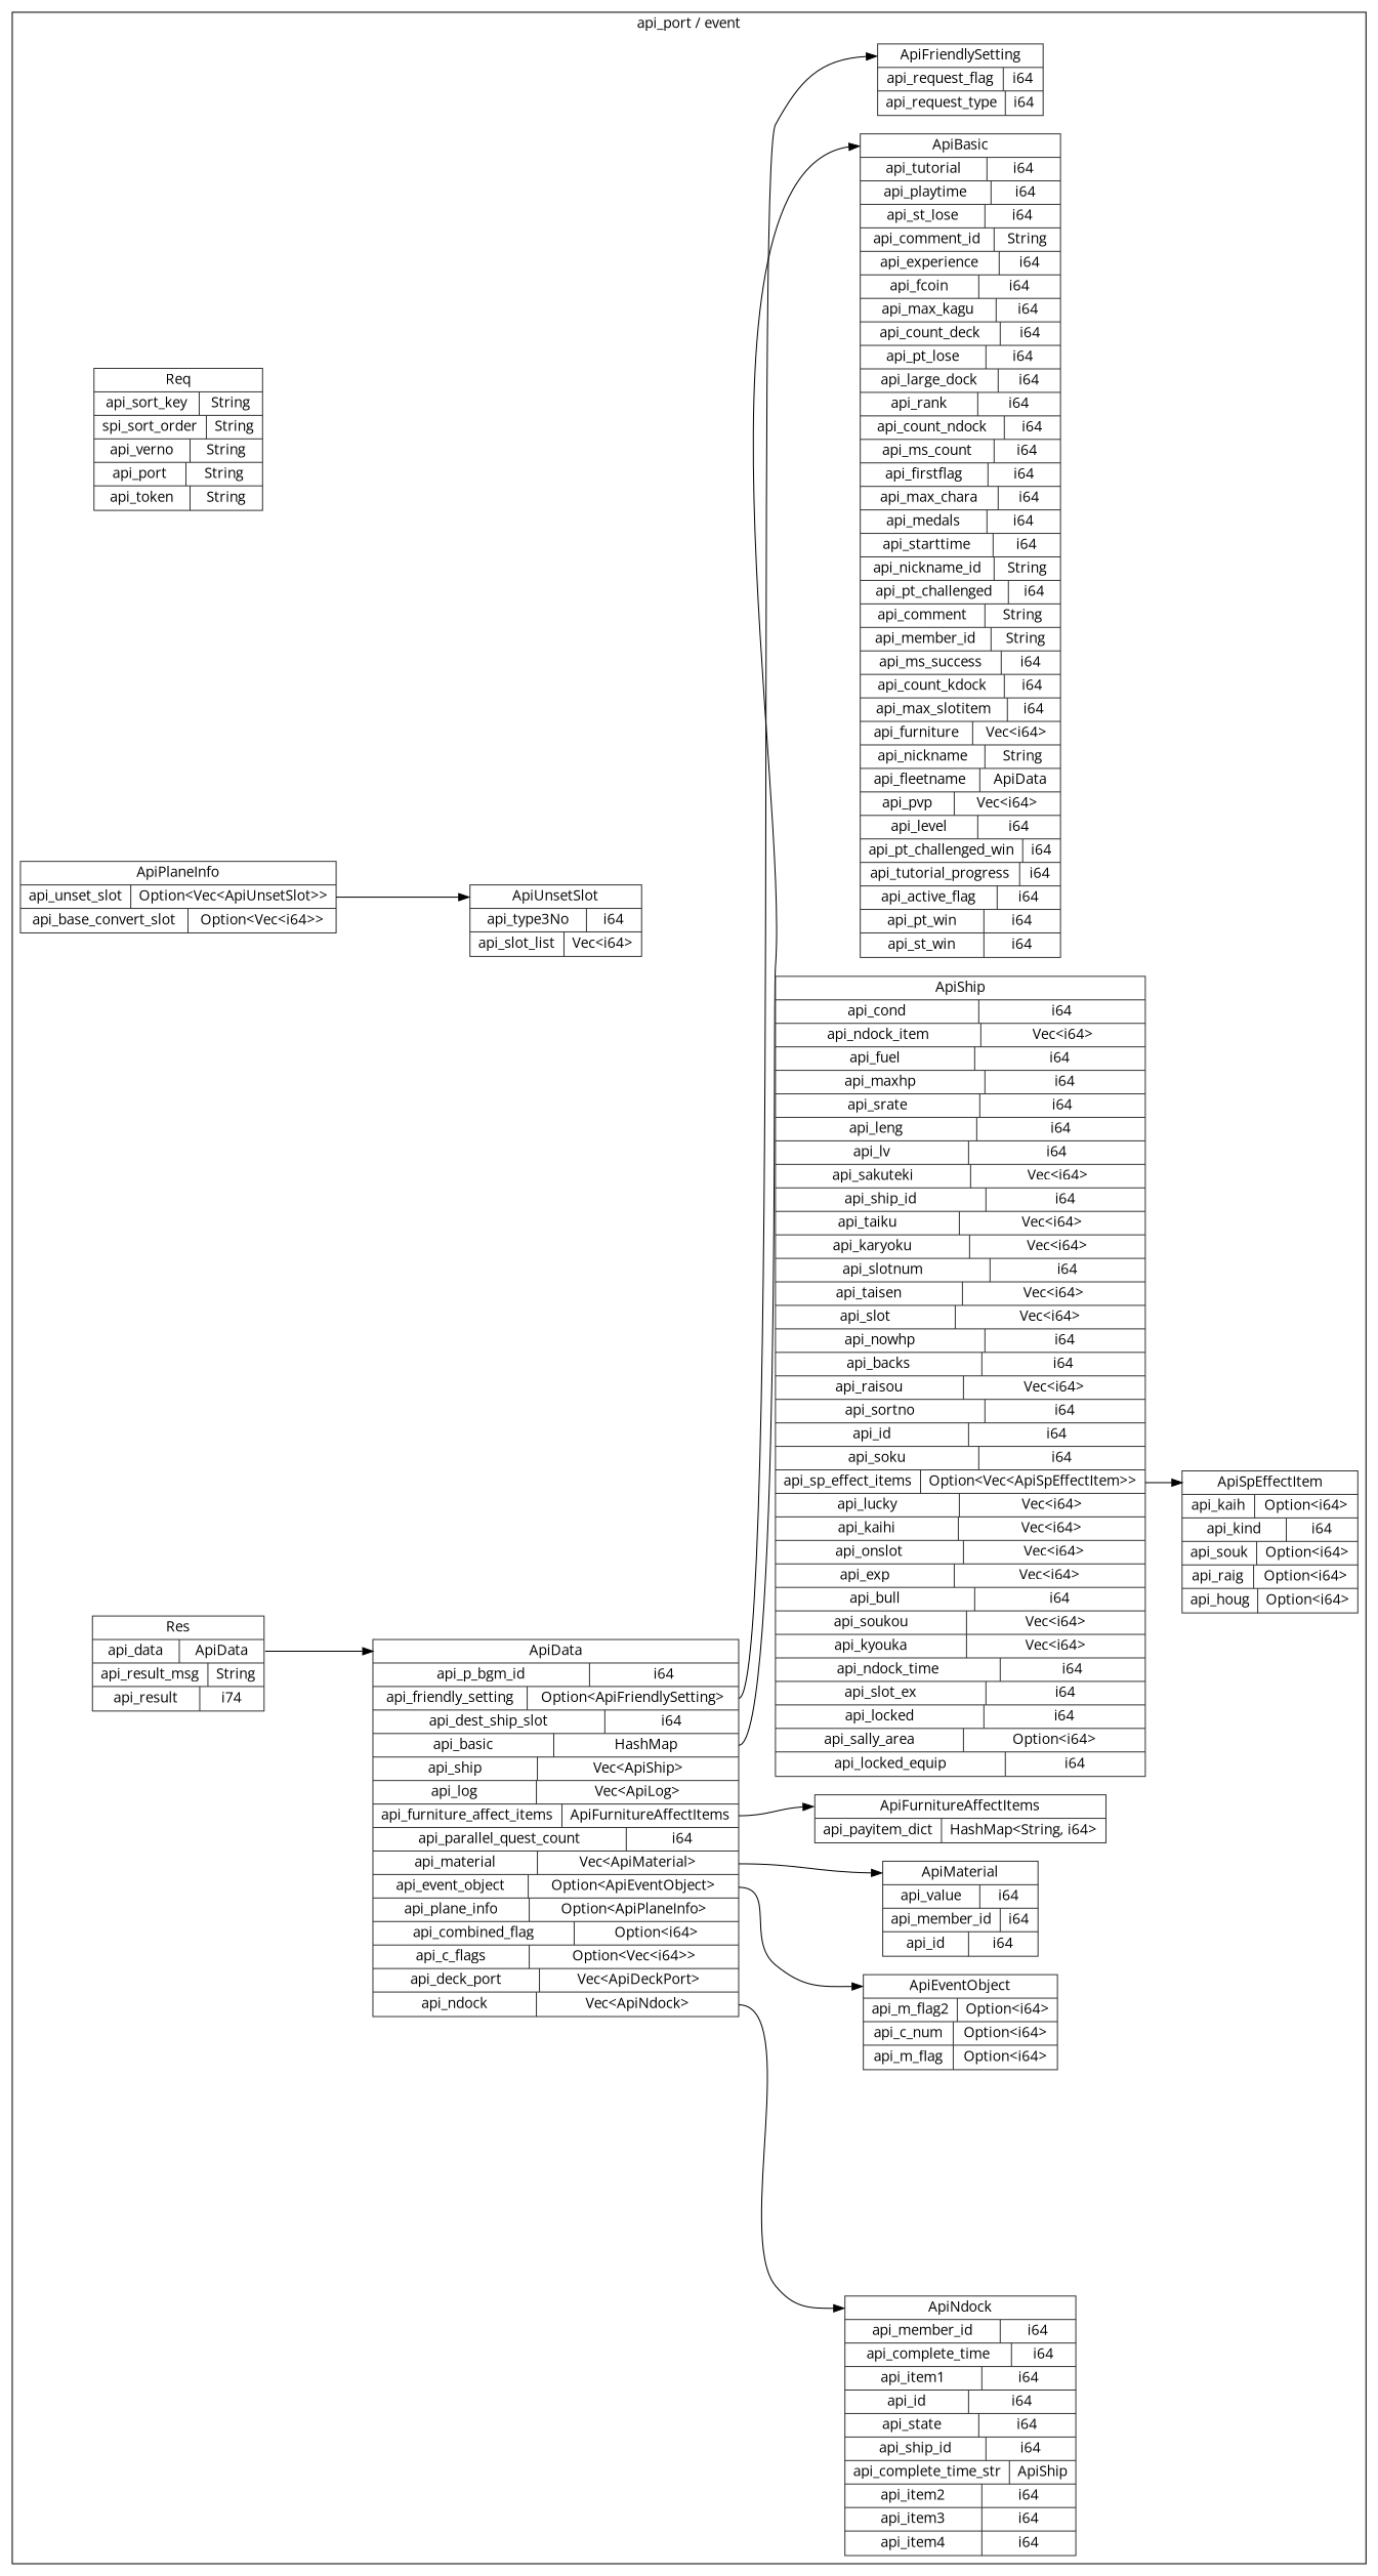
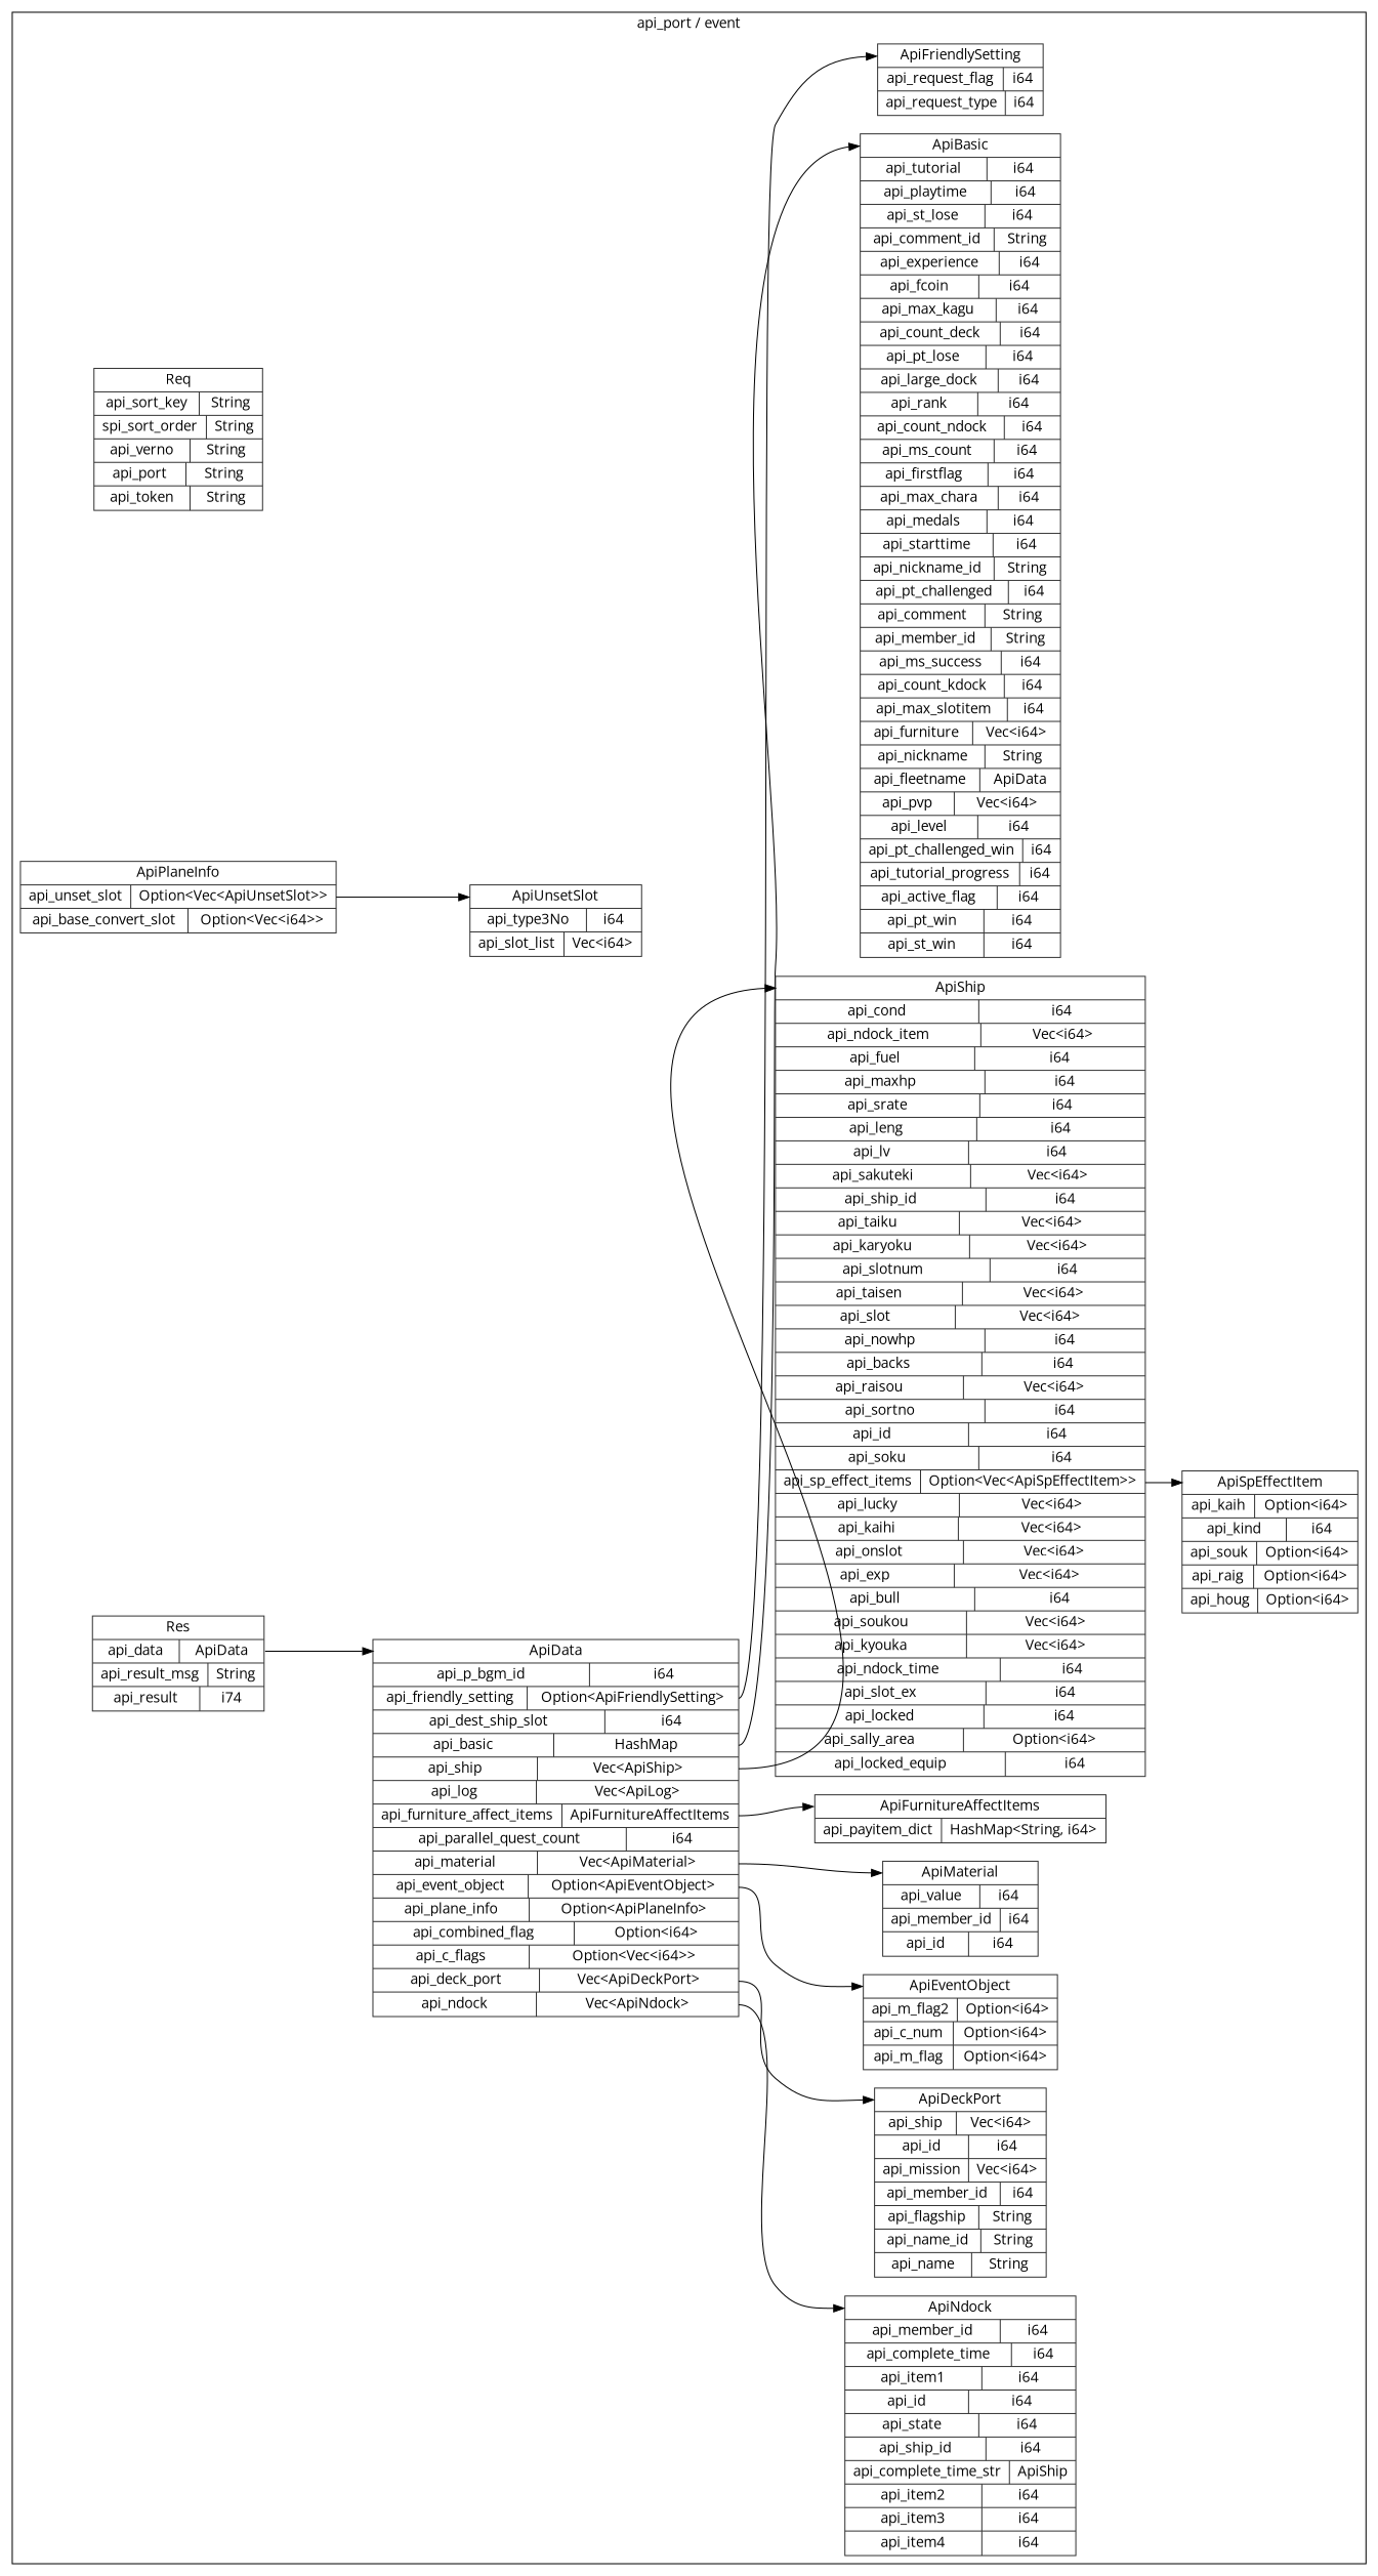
  digraph {
    fontname="Open Sans"
    rankdir=LR
    node [color=gray20 fontname="Open Sans" shape=record style=solid]
    edge [fontname="Open Sans"]
    n1 [label="<Req> Req  | { api_sort_key | <api_sort_key> String } | { spi_sort_order | <spi_sort_order> String } | { api_verno | <api_verno> String } | { api_port | <api_port> String } | { api_token | <api_token> String }"]
    n2 [label="<ApiFurnitureAffectItems> ApiFurnitureAffectItems  | { api_payitem_dict | <api_payitem_dict> HashMap\<String, i64\> }"]
    n3 [label="<ApiNdock> ApiNdock  | { api_member_id | <api_member_id> i64 } | { api_complete_time | <api_complete_time> i64 } | { api_item1 | <api_item1> i64 } | { api_id | <api_id> i64 } | { api_state | <api_state> i64 } | { api_ship_id | <api_ship_id> i64 } | { api_complete_time_str | <api_complete_time_str> ApiShip } | { api_item2 | <api_item2> i64 } | { api_item3 | <api_item3> i64 } | { api_item4 | <api_item4> i64 }"]
    n4 [label="<ApiBasic> ApiBasic  | { api_tutorial | <api_tutorial> i64 } | { api_playtime | <api_playtime> i64 } | { api_st_lose | <api_st_lose> i64 } | { api_comment_id | <api_comment_id> String } | { api_experience | <api_experience> i64 } | { api_fcoin | <api_fcoin> i64 } | { api_max_kagu | <api_max_kagu> i64 } | { api_count_deck | <api_count_deck> i64 } | { api_pt_lose | <api_pt_lose> i64 } | { api_large_dock | <api_large_dock> i64 } | { api_rank | <api_rank> i64 } | { api_count_ndock | <api_count_ndock> i64 } | { api_ms_count | <api_ms_count> i64 } | { api_firstflag | <api_firstflag> i64 } | { api_max_chara | <api_max_chara> i64 } | { api_medals | <api_medals> i64 } | { api_starttime | <api_starttime> i64 } | { api_nickname_id | <api_nickname_id> String } | { api_pt_challenged | <api_pt_challenged> i64 } | { api_comment | <api_comment> String } | { api_member_id | <api_member_id> String } | { api_ms_success | <api_ms_success> i64 } | { api_count_kdock | <api_count_kdock> i64 } | { api_max_slotitem | <api_max_slotitem> i64 } | { api_furniture | <api_furniture> Vec\<i64\> } | { api_nickname | <api_nickname> String } | { api_fleetname | <api_fleetname> ApiData } | { api_pvp | <api_pvp> Vec\<i64\> } | { api_level | <api_level> i64 } | { api_pt_challenged_win | <api_pt_challenged_win> i64 } | { api_tutorial_progress | <api_tutorial_progress> i64 } | { api_active_flag | <api_active_flag> i64 } | { api_pt_win | <api_pt_win> i64 } | { api_st_win | <api_st_win> i64 }"]
    n5 [label="<ApiUnsetSlot> ApiUnsetSlot  | { api_type3No | <api_type3No> i64 } | { api_slot_list | <api_slot_list> Vec\<i64\> }"]
    n6 [label="<ApiMaterial> ApiMaterial  | { api_value | <api_value> i64 } | { api_member_id | <api_member_id> i64 } | { api_id | <api_id> i64 }"]
    n7 [label="<ApiFriendlySetting> ApiFriendlySetting  | { api_request_flag | <api_request_flag> i64 } | { api_request_type | <api_request_type> i64 }"]
    n8 [label="<ApiData> ApiData  | { api_p_bgm_id | <api_p_bgm_id> i64 } | { api_friendly_setting | <api_friendly_setting> Option\<ApiFriendlySetting\> } | { api_dest_ship_slot | <api_dest_ship_slot> i64 } | { api_basic | <api_basic> HashMap } | { api_ship | <api_ship> Vec\<ApiShip\> } | { api_log | <api_log> Vec\<ApiLog\> } | { api_furniture_affect_items | <api_furniture_affect_items> ApiFurnitureAffectItems } | { api_parallel_quest_count | <api_parallel_quest_count> i64 } | { api_material | <api_material> Vec\<ApiMaterial\> } | { api_event_object | <api_event_object> Option\<ApiEventObject\> } | { api_plane_info | <api_plane_info> Option\<ApiPlaneInfo\> } | { api_combined_flag | <api_combined_flag> Option\<i64\> } | { api_c_flags | <api_c_flags> Option\<Vec\<i64\>\> } | { api_deck_port | <api_deck_port> Vec\<ApiDeckPort\> } | { api_ndock | <api_ndock> Vec\<ApiNdock\> }"]
    n9 [label="<ApiShip> ApiShip  | { api_cond | <api_cond> i64 } | { api_ndock_item | <api_ndock_item> Vec\<i64\> } | { api_fuel | <api_fuel> i64 } | { api_maxhp | <api_maxhp> i64 } | { api_srate | <api_srate> i64 } | { api_leng | <api_leng> i64 } | { api_lv | <api_lv> i64 } | { api_sakuteki | <api_sakuteki> Vec\<i64\> } | { api_ship_id | <api_ship_id> i64 } | { api_taiku | <api_taiku> Vec\<i64\> } | { api_karyoku | <api_karyoku> Vec\<i64\> } | { api_slotnum | <api_slotnum> i64 } | { api_taisen | <api_taisen> Vec\<i64\> } | { api_slot | <api_slot> Vec\<i64\> } | { api_nowhp | <api_nowhp> i64 } | { api_backs | <api_backs> i64 } | { api_raisou | <api_raisou> Vec\<i64\> } | { api_sortno | <api_sortno> i64 } | { api_id | <api_id> i64 } | { api_soku | <api_soku> i64 } | { api_sp_effect_items | <api_sp_effect_items> Option\<Vec\<ApiSpEffectItem\>\> } | { api_lucky | <api_lucky> Vec\<i64\> } | { api_kaihi | <api_kaihi> Vec\<i64\> } | { api_onslot | <api_onslot> Vec\<i64\> } | { api_exp | <api_exp> Vec\<i64\> } | { api_bull | <api_bull> i64 } | { api_soukou | <api_soukou> Vec\<i64\> } | { api_kyouka | <api_kyouka> Vec\<i64\> } | { api_ndock_time | <api_ndock_time> i64 } | { api_slot_ex | <api_slot_ex> i64 } | { api_locked | <api_locked> i64 } | { api_sally_area | <api_sally_area> Option\<i64\> } | { api_locked_equip | <api_locked_equip> i64 }"]
    n10 [label="<ApiEventObject> ApiEventObject  | { api_m_flag2 | <api_m_flag2> Option\<i64\> } | { api_c_num | <api_c_num> Option\<i64\> } | { api_m_flag | <api_m_flag> Option\<i64\> }"]
    n11 [label="<ApiPlaneInfo> ApiPlaneInfo  | { api_unset_slot | <api_unset_slot> Option\<Vec\<ApiUnsetSlot\>\> } | { api_base_convert_slot | <api_base_convert_slot> Option\<Vec\<i64\>\> }"]
+   n12 [label="<ApiDeckPort> ApiDeckPort  | { api_ship | <api_ship> Vec\<i64\> } | { api_id | <api_id> i64 } | { api_mission | <api_mission> Vec\<i64\> } | { api_member_id | <api_member_id> i64 } | { api_flagship | <api_flagship> String } | { api_name_id | <api_name_id> String } | { api_name | <api_name> String }"]
    n13 [label="<ApiSpEffectItem> ApiSpEffectItem  | { api_kaih | <api_kaih> Option\<i64\> } | { api_kind | <api_kind> i64 } | { api_souk | <api_souk> Option\<i64\> } | { api_raig | <api_raig> Option\<i64\> } | { api_houg | <api_houg> Option\<i64\> }"]
    n14 [label="<Res> Res  | { api_data | <api_data> ApiData } | { api_result_msg | <api_result_msg> String } | { api_result | <api_result> i74 }"]
    subgraph cluster_1 {
      label="api_port / event"
      n1
      n2
      n3
      n4
      n5
      n6
      n7
      n8
      n9
      n10
      n11
+     n12
      n13
      n14
    }
    n8 -> n2 [headport="ApiFurnitureAffectItems:w" tailport="api_furniture_affect_items:e"]
    n8 -> n3 [headport="ApiNdock:w" tailport="api_ndock:e"]
    n8 -> n4 [headport="ApiBasic:w" tailport="api_basic:e"]
    n8 -> n6 [headport="ApiMaterial:w" tailport="api_material:e"]
    n8 -> n7 [headport="ApiFriendlySetting:w" tailport="api_friendly_setting:e"]
+   n8 -> n9 [headport="ApiShip:w" tailport="api_ship:e"]
    n8 -> n10 [headport="ApiEventObject:w" tailport="api_event_object:e"]
+   n8 -> n12 [headport="ApiDeckPort:w" tailport="api_deck_port:e"]
    n9 -> n13 [headport="ApiSpEffectItem:w" tailport="api_sp_effect_items:e"]
    n11 -> n5 [headport="ApiUnsetSlot:w" tailport="api_unset_slot:e"]
    n14 -> n8 [headport="ApiData:w" tailport="api_data:e"]
  }
